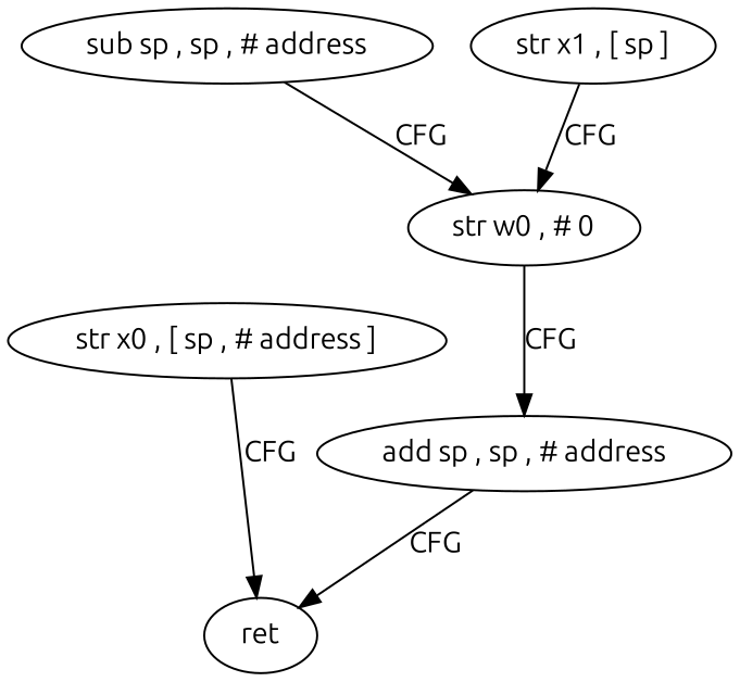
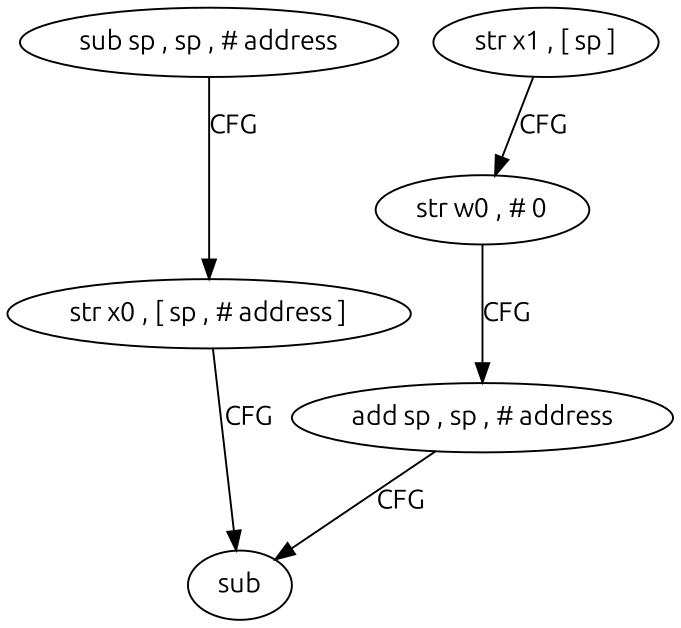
  digraph {
    fontname=Ubuntu
    node [fontname=Ubuntu]
    edge [fontname=Ubuntu]
    n1 [label="sub sp , sp , # address"]
    n2 [label="str x0 , [ sp , # address ]"]
-   n3 [label=ret]
+   n3 [label=sub]
    n4 [label="str x1 , [ sp ]"]
    n5 [label="str w0 , # 0"]
    n6 [label="add sp , sp , # address"]
-   n1 -> n5 [label=CFG]
+   n1 -> n2 [label=CFG]
    n2 -> n3 [label=CFG]
    n4 -> n5 [label=CFG]
    n5 -> n6 [label=CFG]
    n6 -> n3 [label=CFG]
  }
